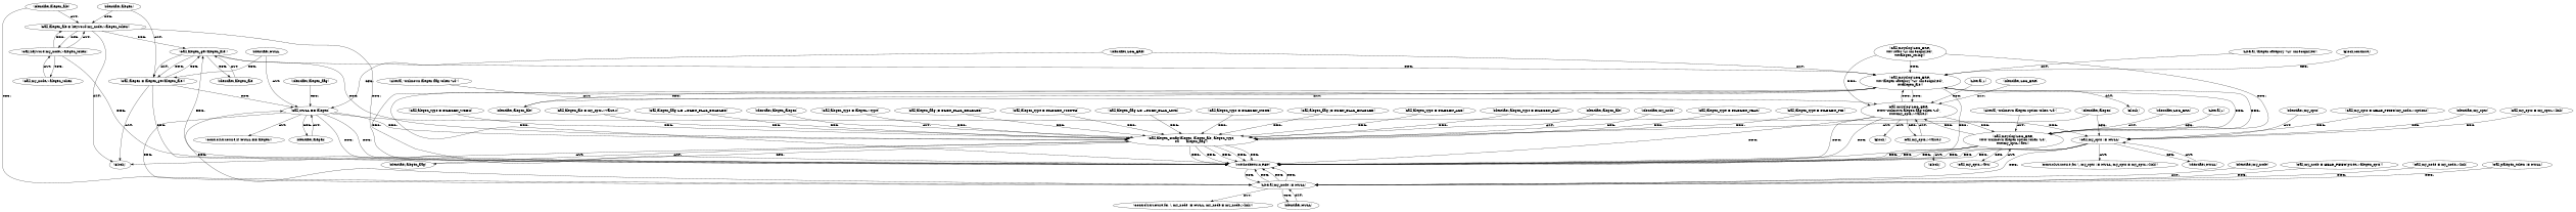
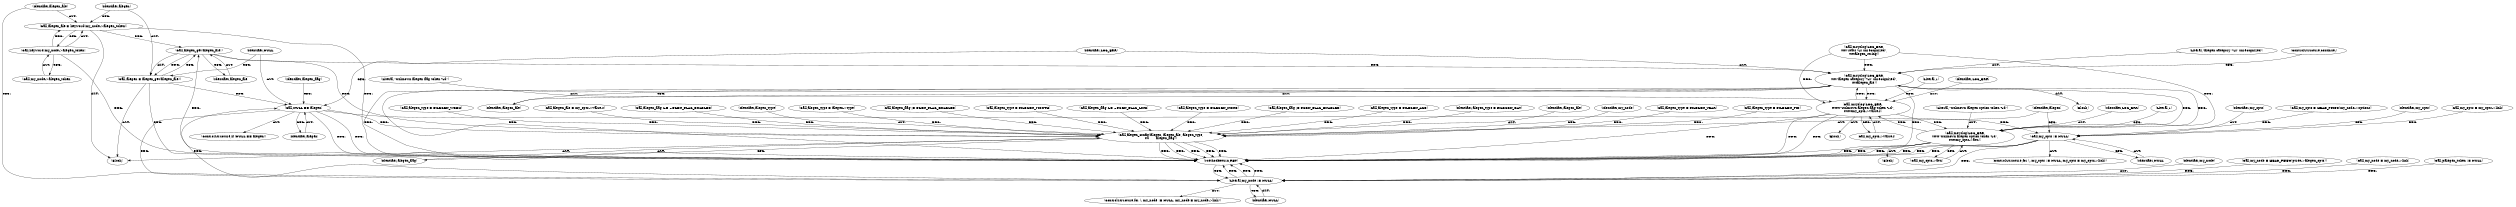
  digraph {
    n1 [label="(Call,filegen_get(filegen_file))"]
    n2 [label="(Call,filegen = filegen_get(filegen_file))"]
    n3 [label="(Call,filegen_config(filegen, filegen_file, filegen_type,\n\t\t\t       filegen_flag))"]
    n4 [label="(Call,msyslog(LOG_ERR,\n\t\t\t\t\"filegen category '%s' unrecognized\",\n\t\t\t\tfilegen_file))"]
    n5 [label="(Identifier,filegen_file)"]
    n6 [label="(MethodReturn,RET)"]
    n7 [label="(Block,)"]
    n8 [label="(Call,NULL == filegen)"]
    n9 [label="(Identifier,filegen_flag)"]
    n10 [label="(Call,msyslog(LOG_ERR, \n\t\t\t\t\t\t\"Unknown filegen flag token %d\",\n\t\t\t\t\t\tmy_opts->value.i))"]
    n11 [label="(Call,msyslog(LOG_ERR,\n\t\t\t\t\t\"Unknown filegen option token %d\",\n\t\t\t\t\tmy_opts->attr))"]
    n12 [label="(Block,)"]
    n13 [label="(Identifier,filegen_file)"]
    n14 [label="(Literal,my_node != NULL)"]
    n15 [label="(Call,filegen_file = keyword(my_node->filegen_token))"]
    n16 [label="(Call,keyword(my_node->filegen_token))"]
    n17 [label="(Call,my_node->filegen_token)"]
    n18 [label="(Call,my_opts != NULL)"]
    n19 [label="(ControlStructure,if (NULL == filegen))"]
    n20 [label="(Identifier,filegen)"]
    n21 [label="(ControlStructure,for (; my_node != NULL; my_node = my_node->link))"]
    n22 [label="(Identifier,NULL)"]
    n23 [label="(ControlStructure,for (; my_opts != NULL; my_opts = my_opts->link))"]
    n24 [label="(Identifier,NULL)"]
    n25 [label="(Call,my_opts->value.i)"]
    n26 [label="(Block,)"]
    n27 [label="(Block,)"]
    n28 [label="(Call,my_opts->attr)"]
    n29 [label="(Identifier,NULL)"]
    n30 [label="(Call,filegen_file = my_opts->value.s)"]
    n31 [label="(Call,filegen_flag &= ~FGEN_FLAG_ENABLED)"]
    n32 [label="(Identifier,my_opts)"]
-   n33 [label="(Identifier,filegen_filegen)"]
+   n33 [label="(Identifier,filegen_type)"]
    n34 [label="(Literal,1)"]
    n35 [label="(Identifier,filegen_file)"]
    n36 [label="(Identifier,filegen_file)"]
    n37 [label="(Identifier,my_node)"]
    n38 [label="(Literal,\"filegen category '%s' unrecognized\")"]
    n39 [label="(Identifier,LOG_ERR)"]
    n40 [label="(Call,filegen_type = FILEGEN_YEAR)"]
    n41 [label="(Identifier,my_node)"]
    n42 [label="(Call,my_node = HEAD_PFIFO(ptree->filegen_opts))"]
    n43 [label="(Call,my_node = my_node->link)"]
    n44 [label="(Call,filegen_type = FILEGEN_PID)"]
    n45 [label="(Call,filegen_type = FILEGEN_WEEK)"]
    n46 [label="(Call,pfilegen_token != NULL)"]
    n47 [label="(Call,my_opts = HEAD_PFIFO(my_node->options))"]
    n48 [label="(Identifier,filegen)"]
    n49 [label="(Identifier,filegen)"]
    n50 [label="(Call,filegen_type = filegen->type)"]
    n51 [label="(Call,filegen_flag |= FGEN_FLAG_ENABLED)"]
    n52 [label="(Call,filegen_type = FILEGEN_MONTH)"]
    n53 [label="(Call,filegen_flag &= ~FGEN_FLAG_LINK)"]
    n54 [label="(Call,filegen_type = FILEGEN_NONE)"]
-   n55 [label="(Block,continue;)"]
+   n55 [label="(ControlStructure,continue;)"]
    n56 [label="(Identifier,LOG_ERR)"]
    n57 [label="(Identifier,LOG_ERR)"]
    n58 [label="(Identifier,my_opts)"]
    n59 [label="(Call,msyslog(LOG_ERR,\n\t\t\t\t\"stats %s unrecognized\",\n\t\t\t\tfilegen_string))"]
    n60 [label="(Call,filegen_flag |= FGEN_FLAG_ENABLED)"]
    n61 [label="(Literal,1)"]
    n62 [label="(Call,filegen_type = FILEGEN_AGE)"]
    n63 [label="(Literal,\"Unknown filegen flag token %d\")"]
    n64 [label="(Identifier,filegen_flag)"]
    n65 [label="(Literal,\"Unknown filegen option token %d\")"]
    n66 [label="(Call,my_opts = my_opts->link)"]
    n67 [label="(Identifier,filegen_type = FILEGEN_DAY)"]
    n1 -> n2 [label="AST: "]
    n1 -> n2 [label="DDG: "]
    n1 -> n3 [label="DDG: "]
    n1 -> n4 [label="DDG: "]
    n1 -> n5 [label="CFG: "]
    n2 -> n1 [label="CFG: "]
    n2 -> n6 [label="DDG: "]
    n2 -> n7 [label="AST: "]
    n2 -> n8 [label="DDG: "]
    n3 -> n6 [label="DDG: "]
    n3 -> n6 [label="DDG: "]
    n3 -> n6 [label="DDG: "]
    n3 -> n6 [label="DDG: "]
    n3 -> n6 [label="DDG: "]
    n3 -> n7 [label="AST: "]
    n3 -> n9 [label="CFG: "]
    n4 -> n6 [label="DDG: "]
    n4 -> n6 [label="DDG: "]
    n4 -> n6 [label="DDG: "]
    n4 -> n10 [label="DDG: "]
    n4 -> n11 [label="DDG: "]
    n4 -> n12 [label="AST: "]
    n4 -> n13 [label="CFG: "]
    n5 -> n1 [label="AST: "]
    n6 -> n1 [label="DDG: "]
    n6 -> n14 [label="CFG: "]
    n8 -> n3 [label="DDG: "]
    n8 -> n6 [label="DDG: "]
    n8 -> n6 [label="DDG: "]
    n8 -> n14 [label="DDG: "]
    n8 -> n18 [label="DDG: "]
    n8 -> n19 [label="AST: "]
    n8 -> n20 [label="CFG: "]
    n9 -> n3 [label="AST: "]
    n10 -> n4 [label="DDG: "]
    n10 -> n6 [label="DDG: "]
    n10 -> n6 [label="DDG: "]
    n10 -> n6 [label="DDG: "]
    n10 -> n11 [label="DDG: "]
    n10 -> n25 [label="CFG: "]
    n10 -> n26 [label="AST: "]
    n11 -> n4 [label="DDG: "]
    n11 -> n6 [label="DDG: "]
    n11 -> n6 [label="DDG: "]
    n11 -> n6 [label="DDG: "]
    n11 -> n10 [label="DDG: "]
    n11 -> n27 [label="AST: "]
    n11 -> n28 [label="CFG: "]
    n13 -> n4 [label="AST: "]
    n14 -> n6 [label="DDG: "]
    n14 -> n6 [label="DDG: "]
    n14 -> n6 [label="DDG: "]
    n14 -> n8 [label="DDG: "]
    n14 -> n21 [label="AST: "]
    n14 -> n22 [label="CFG: "]
    n15 -> n1 [label="DDG: "]
    n15 -> n6 [label="DDG: "]
    n15 -> n7 [label="AST: "]
    n15 -> n16 [label="CFG: "]
    n16 -> n6 [label="DDG: "]
    n16 -> n15 [label="AST: "]
    n16 -> n15 [label="DDG: "]
    n16 -> n17 [label="CFG: "]
    n17 -> n16 [label="AST: "]
    n18 -> n6 [label="DDG: "]
    n18 -> n6 [label="DDG: "]
    n18 -> n6 [label="DDG: "]
    n18 -> n14 [label="DDG: "]
    n18 -> n23 [label="AST: "]
    n18 -> n24 [label="CFG: "]
    n20 -> n8 [label="AST: "]
    n22 -> n14 [label="AST: "]
    n24 -> n18 [label="AST: "]
    n25 -> n10 [label="AST: "]
    n28 -> n11 [label="AST: "]
    n29 -> n2 [label="CFG: "]
    n29 -> n8 [label="AST: "]
    n30 -> n3 [label="DDG: "]
    n31 -> n3 [label="DDG: "]
    n32 -> n18 [label="AST: "]
    n33 -> n3 [label="AST: "]
    n34 -> n10 [label="CFG: "]
    n35 -> n14 [label="CFG: "]
    n35 -> n15 [label="AST: "]
    n36 -> n3 [label="AST: "]
    n37 -> n3 [label="CFG: "]
    n38 -> n4 [label="AST: "]
    n39 -> n10 [label="AST: "]
    n40 -> n3 [label="DDG: "]
    n41 -> n14 [label="AST: "]
    n42 -> n14 [label="DDG: "]
    n43 -> n14 [label="DDG: "]
    n44 -> n3 [label="DDG: "]
    n45 -> n3 [label="DDG: "]
    n46 -> n14 [label="DDG: "]
    n47 -> n18 [label="DDG: "]
    n48 -> n2 [label="AST: "]
    n48 -> n15 [label="CFG: "]
    n49 -> n3 [label="AST: "]
    n49 -> n18 [label="CFG: "]
    n50 -> n3 [label="DDG: "]
    n51 -> n3 [label="DDG: "]
    n52 -> n3 [label="DDG: "]
    n53 -> n3 [label="DDG: "]
    n54 -> n3 [label="DDG: "]
    n55 -> n4 [label="CFG: "]
    n56 -> n11 [label="AST: "]
    n57 -> n4 [label="AST: "]
    n57 -> n8 [label="CFG: "]
    n58 -> n18 [label="CFG: "]
    n59 -> n4 [label="DDG: "]
    n59 -> n10 [label="DDG: "]
    n59 -> n11 [label="DDG: "]
    n60 -> n3 [label="DDG: "]
    n61 -> n11 [label="CFG: "]
    n62 -> n3 [label="DDG: "]
    n63 -> n10 [label="AST: "]
    n64 -> n8 [label="CFG: "]
    n65 -> n11 [label="AST: "]
    n66 -> n18 [label="DDG: "]
    n67 -> n3 [label="DDG: "]
  }
